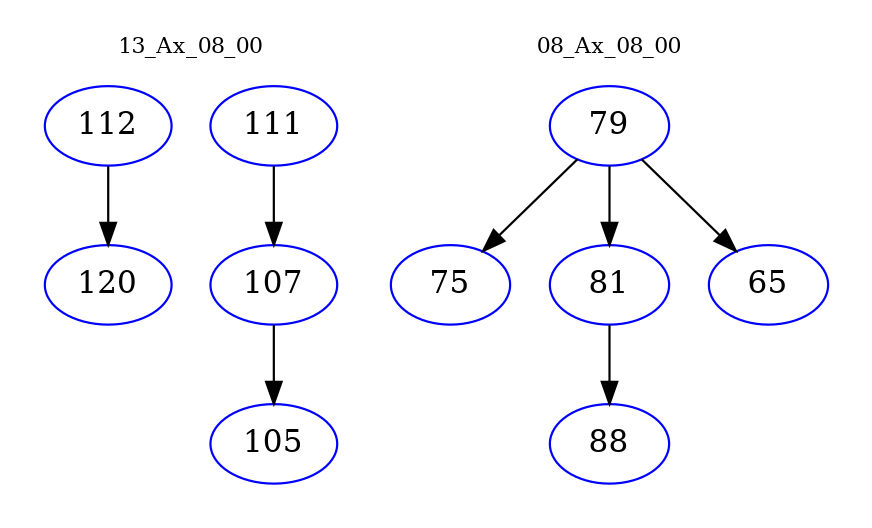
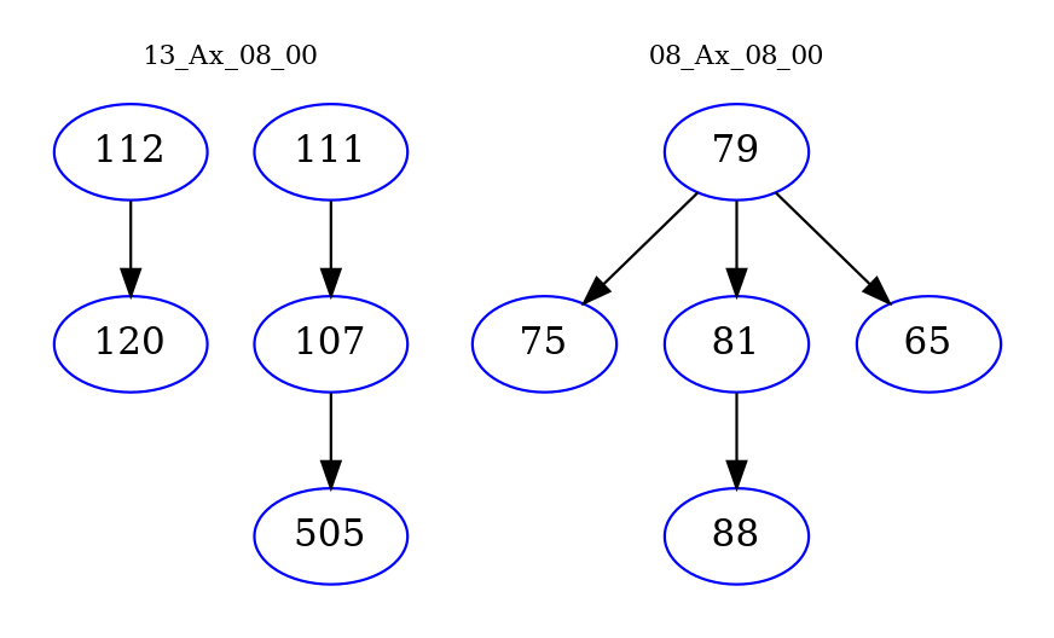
  digraph {
    node [color=blue]
    edge [color=black]
    n1 [label=111]
    n2 [label=107]
    n3 [label=112]
-   n4 [label=105]
+   n4 [label=505]
    n5 [label=120]
    n6 [label=79]
    n7 [label=75]
    n8 [label=81]
    n9 [label=65]
    n10 [label=88]
    subgraph cluster_1 {
      color=white
      fontsize=10
      label="13_Ax_08_00"
      n1
      n2
      n3
      n4
      n5
    }
    subgraph cluster_2 {
      color=white
      fontsize=10
      label="08_Ax_08_00"
      n6
      n7
      n8
      n9
      n10
    }
    n1 -> n2
    n2 -> n4
    n3 -> n5
    n6 -> n7
    n6 -> n8
    n6 -> n9
    n8 -> n10
  }
